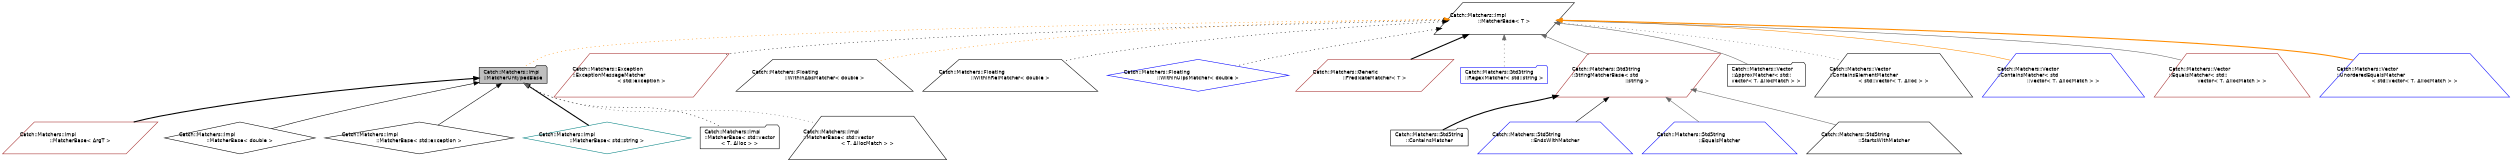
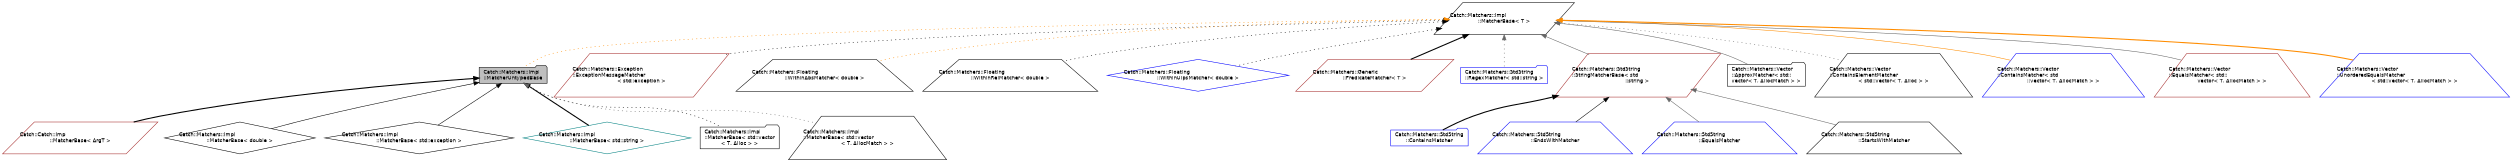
  digraph {
    rankdir=TB
    node [color=black fillcolor=white fontname=Helvetica fontsize=10 shape=trapezium style=filled]
    edge [color=black dir=back fontname=Helvetica fontsize=10 labelfontname=Helvetica labelfontsize=10 style=solid]
    n1 [fillcolor=grey75 fontcolor=black height=0.2 label="Catch::Matchers::Impl\l::MatcherUntypedBase" shape=folder width=0.4]
-   n2 [color=brown height=0.2 label="Catch::Matchers::Impl\l::MatcherBase\< ArgT \>" shape=parallelogram width=0.4]
+   n2 [color=brown height=0.2 label="Catch::Catch::Impl\l::MatcherBase\< ArgT \>" shape=parallelogram width=0.4]
    n3 [height=0.2 label="Catch::Matchers::Impl\l::MatcherBase\< double \>" shape=diamond width=0.4]
    n4 [height=0.2 label="Catch::Matchers::Impl\l::MatcherBase\< std::exception \>" shape=diamond width=0.4]
    n5 [color=teal height=0.2 label="Catch::Matchers::Impl\l::MatcherBase\< std::string \>" shape=diamond width=0.4]
    n6 [height=0.2 label="Catch::Matchers::Impl\l::MatcherBase\< std::vector\l\< T, Alloc \> \>" shape=folder width=0.4]
    n7 [height=0.2 label="Catch::Matchers::Impl\l::MatcherBase\< std::vector\l\< T, AllocMatch \> \>" width=0.4]
    n8 [height=0.2 label="Catch::Matchers::Impl\l::MatcherBase\< T \>" shape=parallelogram width=0.4]
    n9 [color=brown height=0.2 label="Catch::Matchers::Exception\l::ExceptionMessageMatcher\l\< std::exception \>" shape=parallelogram width=0.4]
    n10 [height=0.2 label="Catch::Matchers::Floating\l::WithinAbsMatcher\< double \>" width=0.4]
    n11 [height=0.2 label="Catch::Matchers::Floating\l::WithinRelMatcher\< double \>" width=0.4]
    n12 [color=blue height=0.2 label="Catch::Matchers::Floating\l::WithinUlpsMatcher\< double \>" shape=diamond width=0.4]
    n13 [color=brown height=0.2 label="Catch::Matchers::Generic\l::PredicateMatcher\< T \>" shape=parallelogram width=0.4]
    n14 [color=blue height=0.2 label="Catch::Matchers::StdString\l::RegexMatcher\< std::string \>" shape=folder width=0.4]
    n15 [color=brown height=0.2 label="Catch::Matchers::StdString\l::StringMatcherBase\< std\l::string \>" shape=parallelogram width=0.4]
    n16 [height=0.2 label="Catch::Matchers::Vector\l::ApproxMatcher\< std::\lvector\< T, AllocMatch \> \>" shape=folder width=0.4]
    n17 [height=0.2 label="Catch::Matchers::Vector\l::ContainsElementMatcher\l\< std::vector\< T, Alloc \> \>" width=0.4]
    n18 [color=blue height=0.2 label="Catch::Matchers::Vector\l::ContainsMatcher\< std\l::vector\< T, AllocMatch \> \>" width=0.4]
    n19 [color=brown height=0.2 label="Catch::Matchers::Vector\l::EqualsMatcher\< std::\lvector\< T, AllocMatch \> \>" width=0.4]
    n20 [color=blue height=0.2 label="Catch::Matchers::Vector\l::UnorderedEqualsMatcher\l\< std::vector\< T, AllocMatch \> \>" width=0.4]
-   n21 [height=0.2 label="Catch::Matchers::StdString\l::ContainsMatcher" shape=folder width=0.4]
+   n21 [color=blue height=0.2 label="Catch::Matchers::StdString\l::ContainsMatcher" shape=folder width=0.4]
    n22 [color=blue height=0.2 label="Catch::Matchers::StdString\l::EndsWithMatcher" width=0.4]
    n23 [color=blue height=0.2 label="Catch::Matchers::StdString\l::EqualsMatcher" width=0.4]
    n24 [height=0.2 label="Catch::Matchers::StdString\l::StartsWithMatcher" width=0.4]
    n1 -> n2 [style=bold]
    n1 -> n3
    n1 -> n4
    n1 -> n5 [style=bold]
    n1 -> n6 [style=dotted]
    n1 -> n7 [color=gray40 style=dotted]
    n8 -> n1 [color=darkorange style=dotted]
    n8 -> n9 [style=dotted]
    n8 -> n10 [color=darkorange style=dotted]
    n8 -> n11 [style=dotted]
    n8 -> n12 [style=dotted]
    n8 -> n13 [style=bold]
    n8 -> n14 [color=gray40 style=dotted]
    n8 -> n15 [color=gray40]
    n8 -> n16 [color=gray40]
    n8 -> n17 [color=gray40 style=dotted]
    n8 -> n18 [color=darkorange]
    n8 -> n19 [color=gray40]
    n8 -> n20 [color=darkorange style=bold]
    n15 -> n21 [style=bold]
    n15 -> n22
    n15 -> n23 [color=gray40]
    n15 -> n24 [color=gray40]
  }
